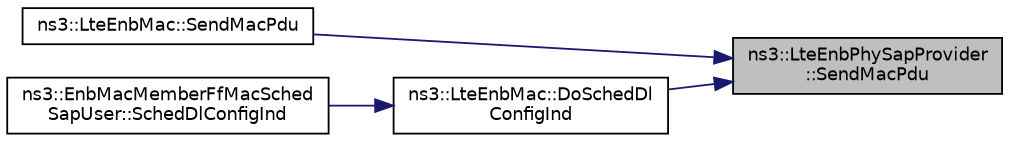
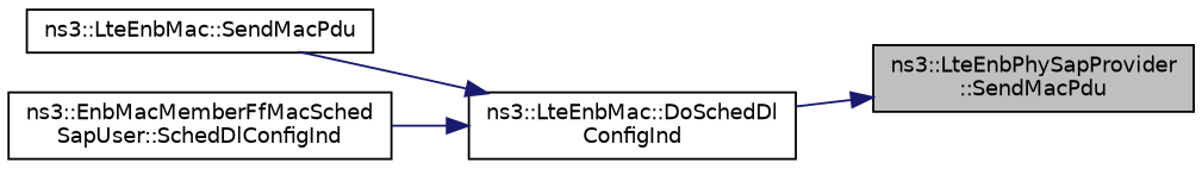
  digraph {
    rankdir=RL
    node [color=black fillcolor=white fontname=Helvetica fontsize=10 shape=record style=filled]
    edge [color=midnightblue dir=back fontname=Helvetica fontsize=10 labelfontname=Helvetica labelfontsize=10 style=solid]
    n1 [fillcolor=grey75 fontcolor=black height=0.2 label="ns3::LteEnbPhySapProvider\l::SendMacPdu" width=0.4]
    n2 [height=0.2 label="ns3::LteEnbMac::DoSchedDl\lConfigInd" width=0.4]
    n3 [height=0.2 label="ns3::LteEnbMac::SendMacPdu" width=0.4]
    n4 [height=0.2 label="ns3::EnbMacMemberFfMacSched\lSapUser::SchedDlConfigInd" width=0.4]
    n1 -> n2
-   n1 -> n3
+   n2 -> n3
    n2 -> n4
  }
